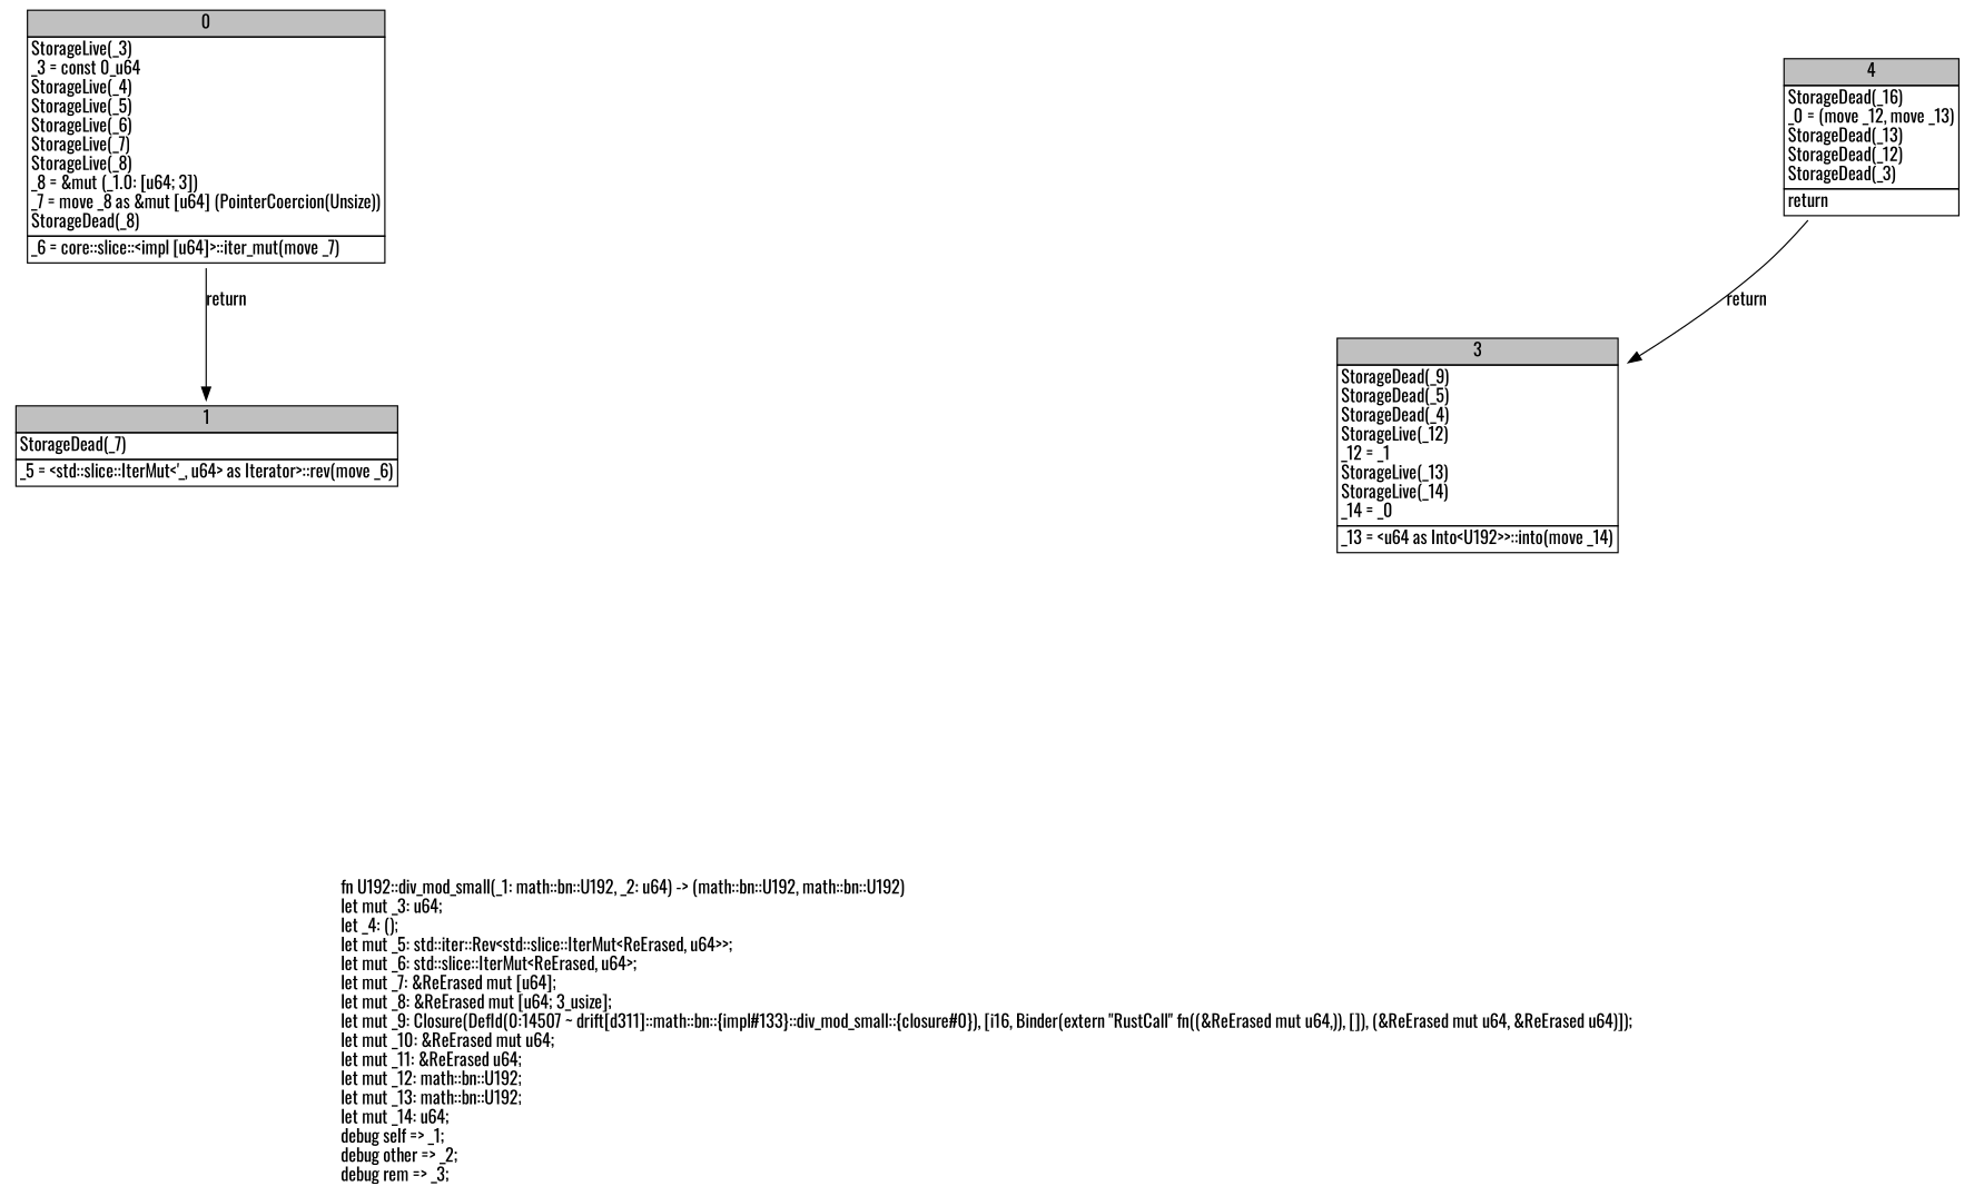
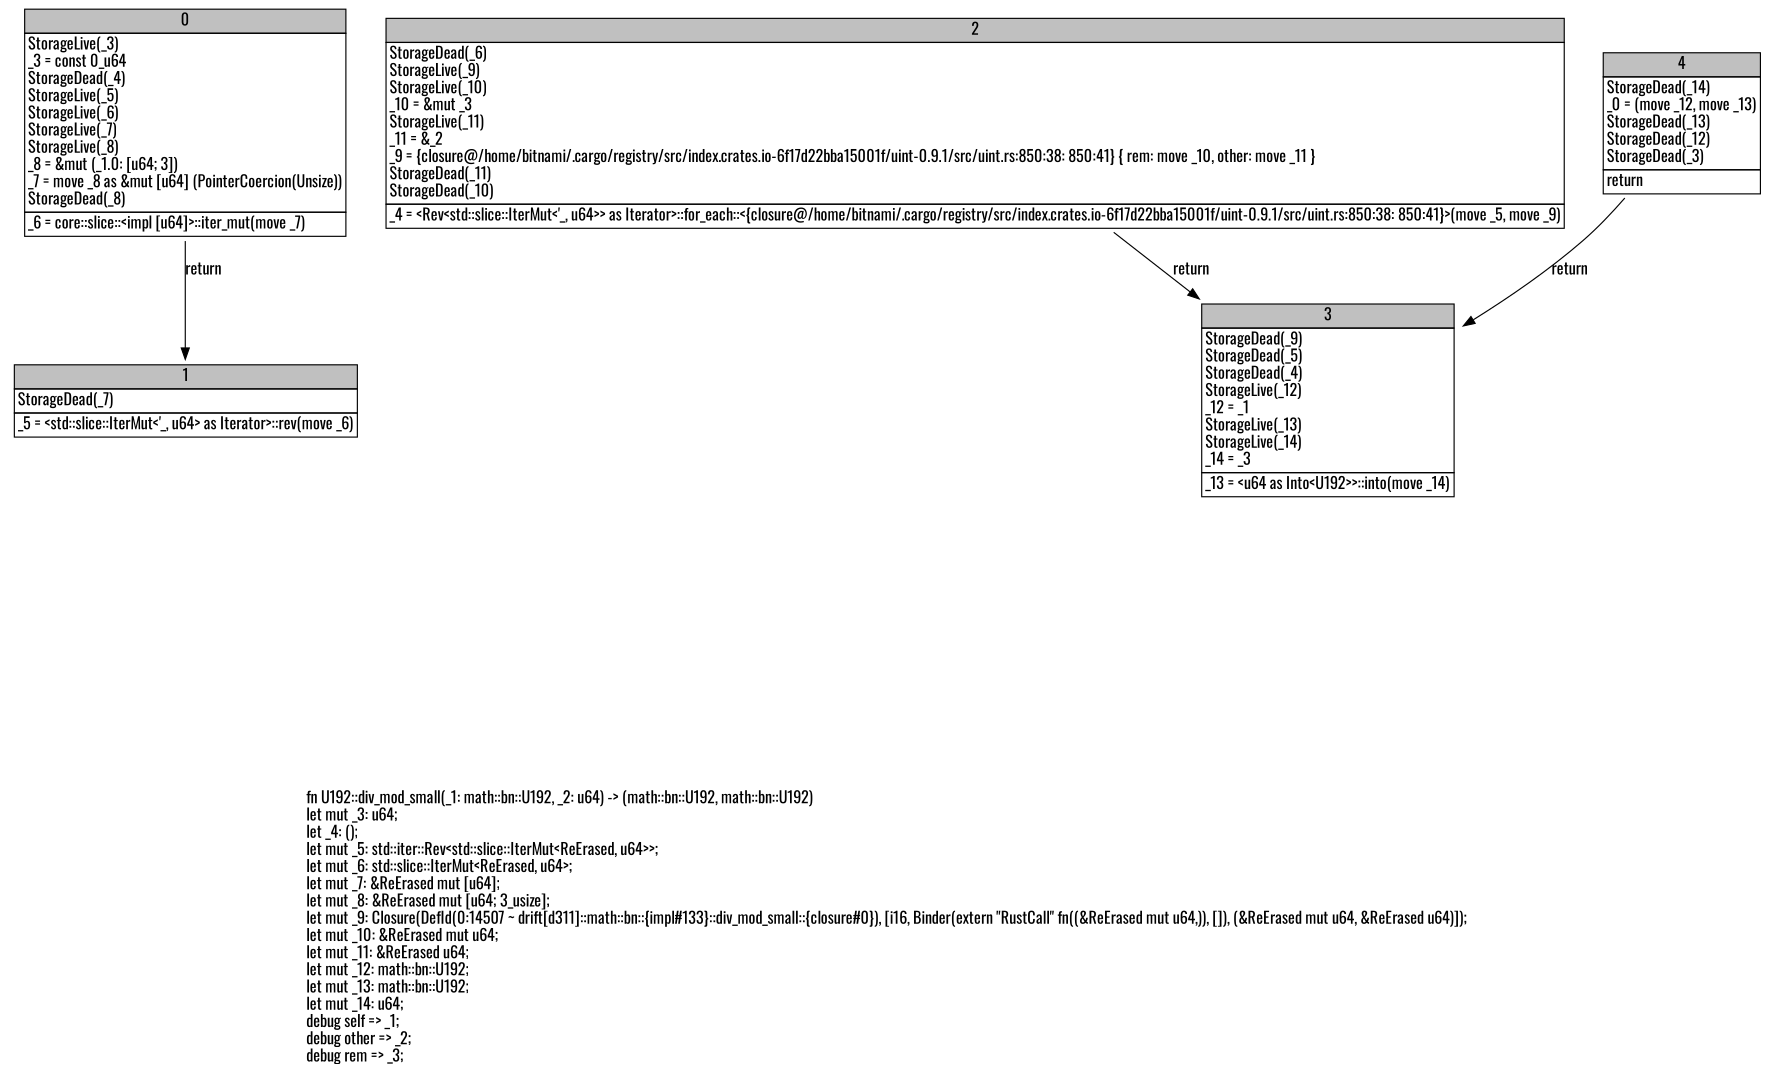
  digraph {
    fontname=Oswald
    label=<fn U192::div_mod_small(_1: math::bn::U192, _2: u64) -&gt; (math::bn::U192, math::bn::U192)<br align="left"/>let mut _3: u64;<br align="left"/>let _4: ();<br align="left"/>let mut _5: std::iter::Rev&lt;std::slice::IterMut&lt;ReErased, u64&gt;&gt;;<br align="left"/>let mut _6: std::slice::IterMut&lt;ReErased, u64&gt;;<br align="left"/>let mut _7: &amp;ReErased mut [u64];<br align="left"/>let mut _8: &amp;ReErased mut [u64; 3_usize];<br align="left"/>let mut _9: Closure(DefId(0:14507 ~ drift[d311]::math::bn::{impl#133}::div_mod_small::{closure#0}), [i16, Binder(extern &quot;RustCall&quot; fn((&amp;ReErased mut u64,)), []), (&amp;ReErased mut u64, &amp;ReErased u64)]);<br align="left"/>let mut _10: &amp;ReErased mut u64;<br align="left"/>let mut _11: &amp;ReErased u64;<br align="left"/>let mut _12: math::bn::U192;<br align="left"/>let mut _13: math::bn::U192;<br align="left"/>let mut _14: u64;<br align="left"/>debug self =&gt; _1;<br align="left"/>debug other =&gt; _2;<br align="left"/>debug rem =&gt; _3;<br align="left"/>>
    node [fontname=Oswald shape=none]
    edge [fontname=Oswald]
-   n1 [label=<<table border="0" cellborder="1" cellspacing="0"><tr><td bgcolor="gray" align="center" colspan="1">0</td></tr><tr><td align="left" balign="left">StorageLive(_3)<br/>_3 = const 0_u64<br/>StorageLive(_4)<br/>StorageLive(_5)<br/>StorageLive(_6)<br/>StorageLive(_7)<br/>StorageLive(_8)<br/>_8 = &amp;mut (_1.0: [u64; 3])<br/>_7 = move _8 as &amp;mut [u64] (PointerCoercion(Unsize))<br/>StorageDead(_8)<br/></td></tr><tr><td align="left">_6 = core::slice::&lt;impl [u64]&gt;::iter_mut(move _7)</td></tr></table>>]
+   n1 [label=<<table border="0" cellborder="1" cellspacing="0"><tr><td bgcolor="gray" align="center" colspan="1">0</td></tr><tr><td align="left" balign="left">StorageLive(_3)<br/>_3 = const 0_u64<br/>StorageDead(_4)<br/>StorageLive(_5)<br/>StorageLive(_6)<br/>StorageLive(_7)<br/>StorageLive(_8)<br/>_8 = &amp;mut (_1.0: [u64; 3])<br/>_7 = move _8 as &amp;mut [u64] (PointerCoercion(Unsize))<br/>StorageDead(_8)<br/></td></tr><tr><td align="left">_6 = core::slice::&lt;impl [u64]&gt;::iter_mut(move _7)</td></tr></table>>]
    n2 [label=<<table border="0" cellborder="1" cellspacing="0"><tr><td bgcolor="gray" align="center" colspan="1">1</td></tr><tr><td align="left" balign="left">StorageDead(_7)<br/></td></tr><tr><td align="left">_5 = &lt;std::slice::IterMut&lt;'_, u64&gt; as Iterator&gt;::rev(move _6)</td></tr></table>>]
-   n4 [label=<<table border="0" cellborder="1" cellspacing="0"><tr><td bgcolor="gray" align="center" colspan="1">3</td></tr><tr><td align="left" balign="left">StorageDead(_9)<br/>StorageDead(_5)<br/>StorageDead(_4)<br/>StorageLive(_12)<br/>_12 = _1<br/>StorageLive(_13)<br/>StorageLive(_14)<br/>_14 = _0<br/></td></tr><tr><td align="left">_13 = &lt;u64 as Into&lt;U192&gt;&gt;::into(move _14)</td></tr></table>>]
-   n5 [label=<<table border="0" cellborder="1" cellspacing="0"><tr><td bgcolor="gray" align="center" colspan="1">4</td></tr><tr><td align="left" balign="left">StorageDead(_16)<br/>_0 = (move _12, move _13)<br/>StorageDead(_13)<br/>StorageDead(_12)<br/>StorageDead(_3)<br/></td></tr><tr><td align="left">return</td></tr></table>>]
+   n3 [label=<<table border="0" cellborder="1" cellspacing="0"><tr><td bgcolor="gray" align="center" colspan="1">2</td></tr><tr><td align="left" balign="left">StorageDead(_6)<br/>StorageLive(_9)<br/>StorageLive(_10)<br/>_10 = &amp;mut _3<br/>StorageLive(_11)<br/>_11 = &amp;_2<br/>_9 = {closure@/home/bitnami/.cargo/registry/src/index.crates.io-6f17d22bba15001f/uint-0.9.1/src/uint.rs:850:38: 850:41} { rem: move _10, other: move _11 }<br/>StorageDead(_11)<br/>StorageDead(_10)<br/></td></tr><tr><td align="left">_4 = &lt;Rev&lt;std::slice::IterMut&lt;'_, u64&gt;&gt; as Iterator&gt;::for_each::&lt;{closure@/home/bitnami/.cargo/registry/src/index.crates.io-6f17d22bba15001f/uint-0.9.1/src/uint.rs:850:38: 850:41}&gt;(move _5, move _9)</td></tr></table>>]
+   n4 [label=<<table border="0" cellborder="1" cellspacing="0"><tr><td bgcolor="gray" align="center" colspan="1">3</td></tr><tr><td align="left" balign="left">StorageDead(_9)<br/>StorageDead(_5)<br/>StorageDead(_4)<br/>StorageLive(_12)<br/>_12 = _1<br/>StorageLive(_13)<br/>StorageLive(_14)<br/>_14 = _3<br/></td></tr><tr><td align="left">_13 = &lt;u64 as Into&lt;U192&gt;&gt;::into(move _14)</td></tr></table>>]
+   n5 [label=<<table border="0" cellborder="1" cellspacing="0"><tr><td bgcolor="gray" align="center" colspan="1">4</td></tr><tr><td align="left" balign="left">StorageDead(_14)<br/>_0 = (move _12, move _13)<br/>StorageDead(_13)<br/>StorageDead(_12)<br/>StorageDead(_3)<br/></td></tr><tr><td align="left">return</td></tr></table>>]
    n1 -> n2 [label=return]
+   n3 -> n4 [label=return]
    n5 -> n4 [label=return]
  }
